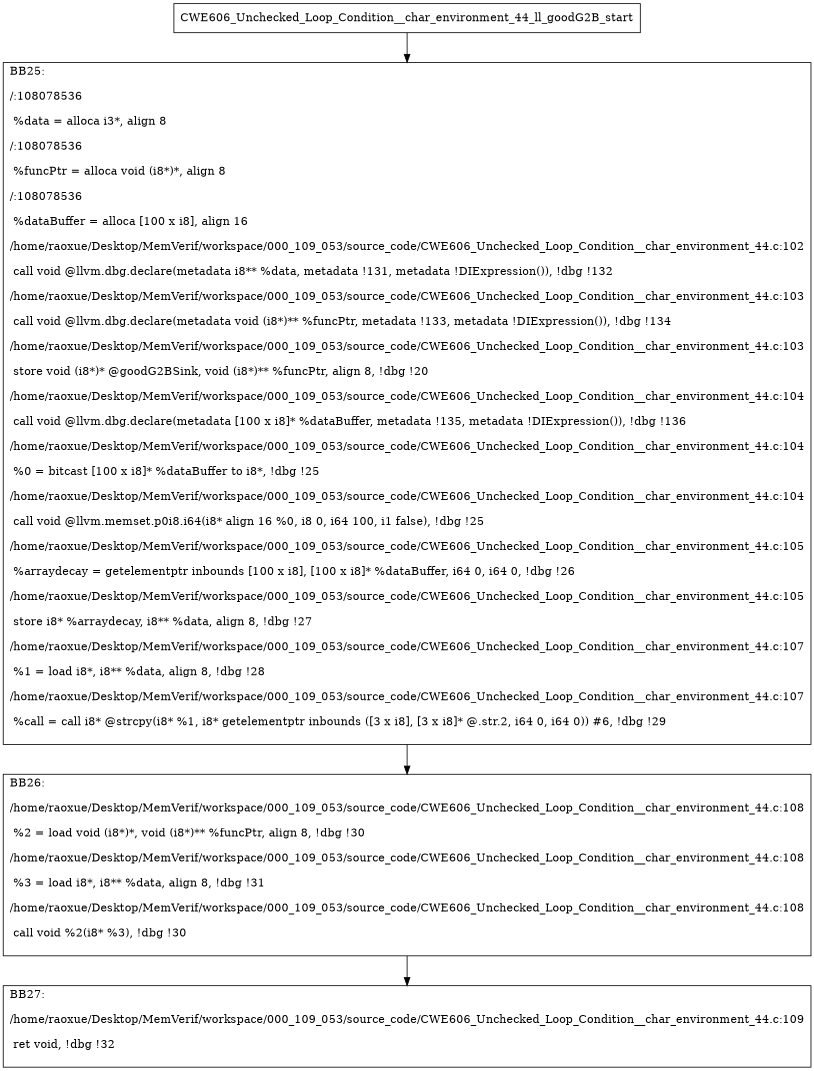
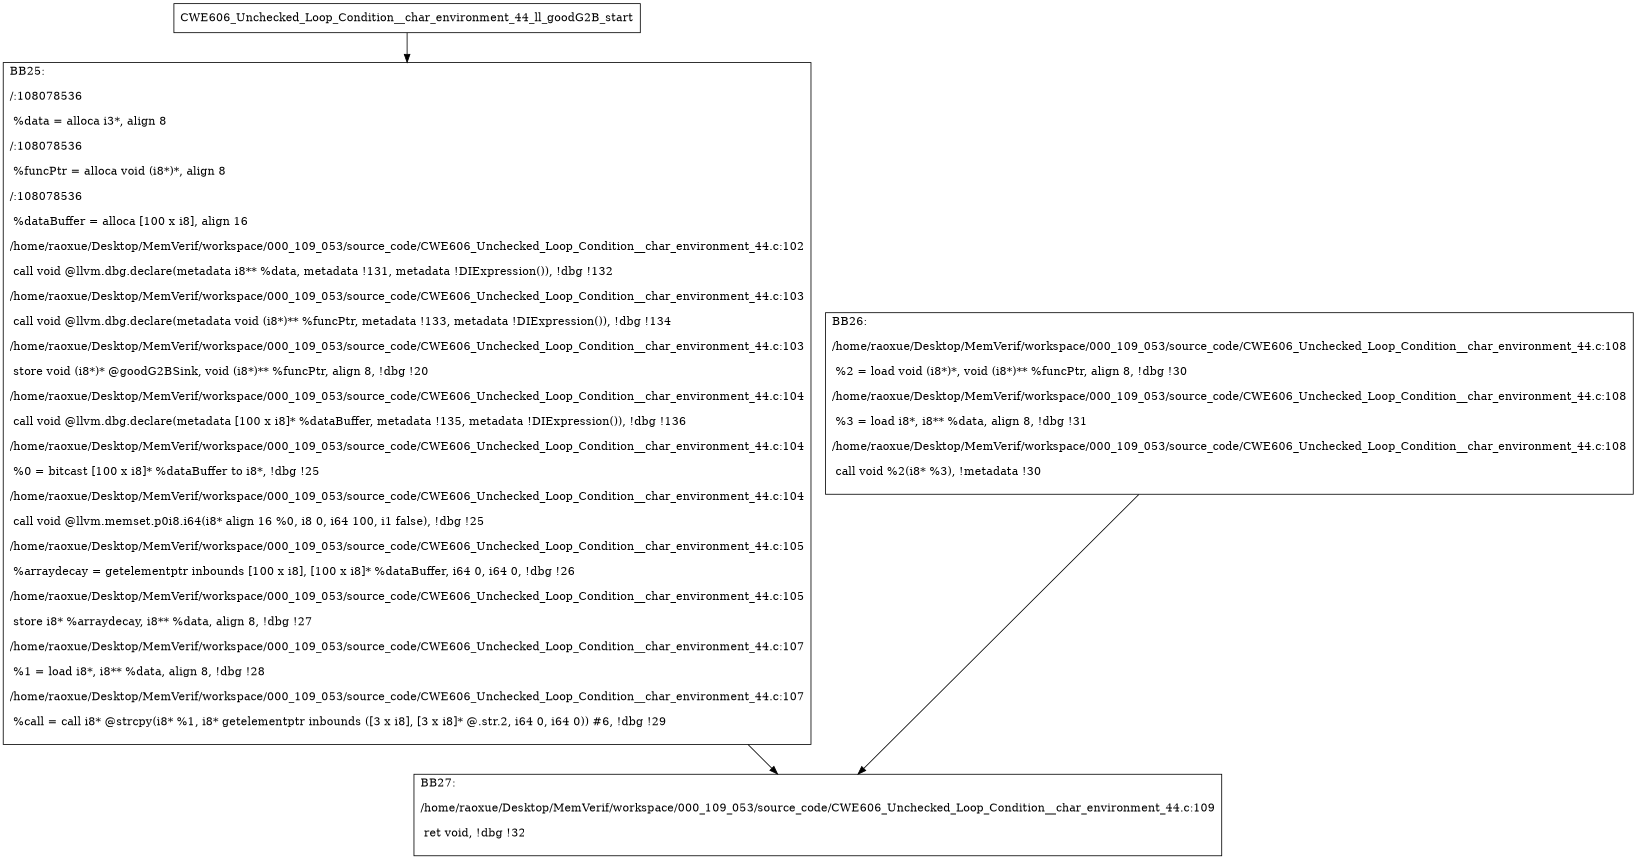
  digraph {
    node [shape=record]
    n1 [label="{CWE606_Unchecked_Loop_Condition__char_environment_44_ll_goodG2B_start}"]
    n2 [label="{BB25:\l\l/:108078536\l\n  %data = alloca i3*, align 8\l\n/:108078536\l\n  %funcPtr = alloca void (i8*)*, align 8\l\n/:108078536\l\n  %dataBuffer = alloca [100 x i8], align 16\l\n/home/raoxue/Desktop/MemVerif/workspace/000_109_053/source_code/CWE606_Unchecked_Loop_Condition__char_environment_44.c:102\l\n  call void @llvm.dbg.declare(metadata i8** %data, metadata !131, metadata !DIExpression()), !dbg !132\l\n/home/raoxue/Desktop/MemVerif/workspace/000_109_053/source_code/CWE606_Unchecked_Loop_Condition__char_environment_44.c:103\l\n  call void @llvm.dbg.declare(metadata void (i8*)** %funcPtr, metadata !133, metadata !DIExpression()), !dbg !134\l\n/home/raoxue/Desktop/MemVerif/workspace/000_109_053/source_code/CWE606_Unchecked_Loop_Condition__char_environment_44.c:103\l\n  store void (i8*)* @goodG2BSink, void (i8*)** %funcPtr, align 8, !dbg !20\l\n/home/raoxue/Desktop/MemVerif/workspace/000_109_053/source_code/CWE606_Unchecked_Loop_Condition__char_environment_44.c:104\l\n  call void @llvm.dbg.declare(metadata [100 x i8]* %dataBuffer, metadata !135, metadata !DIExpression()), !dbg !136\l\n/home/raoxue/Desktop/MemVerif/workspace/000_109_053/source_code/CWE606_Unchecked_Loop_Condition__char_environment_44.c:104\l\n  %0 = bitcast [100 x i8]* %dataBuffer to i8*, !dbg !25\l\n/home/raoxue/Desktop/MemVerif/workspace/000_109_053/source_code/CWE606_Unchecked_Loop_Condition__char_environment_44.c:104\l\n  call void @llvm.memset.p0i8.i64(i8* align 16 %0, i8 0, i64 100, i1 false), !dbg !25\l\n/home/raoxue/Desktop/MemVerif/workspace/000_109_053/source_code/CWE606_Unchecked_Loop_Condition__char_environment_44.c:105\l\n  %arraydecay = getelementptr inbounds [100 x i8], [100 x i8]* %dataBuffer, i64 0, i64 0, !dbg !26\l\n/home/raoxue/Desktop/MemVerif/workspace/000_109_053/source_code/CWE606_Unchecked_Loop_Condition__char_environment_44.c:105\l\n  store i8* %arraydecay, i8** %data, align 8, !dbg !27\l\n/home/raoxue/Desktop/MemVerif/workspace/000_109_053/source_code/CWE606_Unchecked_Loop_Condition__char_environment_44.c:107\l\n  %1 = load i8*, i8** %data, align 8, !dbg !28\l\n/home/raoxue/Desktop/MemVerif/workspace/000_109_053/source_code/CWE606_Unchecked_Loop_Condition__char_environment_44.c:107\l\n  %call = call i8* @strcpy(i8* %1, i8* getelementptr inbounds ([3 x i8], [3 x i8]* @.str.2, i64 0, i64 0)) #6, !dbg !29\l\n}"]
-   n3 [label="{BB26:\l\l/home/raoxue/Desktop/MemVerif/workspace/000_109_053/source_code/CWE606_Unchecked_Loop_Condition__char_environment_44.c:108\l\n  %2 = load void (i8*)*, void (i8*)** %funcPtr, align 8, !dbg !30\l\n/home/raoxue/Desktop/MemVerif/workspace/000_109_053/source_code/CWE606_Unchecked_Loop_Condition__char_environment_44.c:108\l\n  %3 = load i8*, i8** %data, align 8, !dbg !31\l\n/home/raoxue/Desktop/MemVerif/workspace/000_109_053/source_code/CWE606_Unchecked_Loop_Condition__char_environment_44.c:108\l\n  call void %2(i8* %3), !dbg !30\l\n}"]
+   n3 [label="{BB26:\l\l/home/raoxue/Desktop/MemVerif/workspace/000_109_053/source_code/CWE606_Unchecked_Loop_Condition__char_environment_44.c:108\l\n  %2 = load void (i8*)*, void (i8*)** %funcPtr, align 8, !dbg !30\l\n/home/raoxue/Desktop/MemVerif/workspace/000_109_053/source_code/CWE606_Unchecked_Loop_Condition__char_environment_44.c:108\l\n  %3 = load i8*, i8** %data, align 8, !dbg !31\l\n/home/raoxue/Desktop/MemVerif/workspace/000_109_053/source_code/CWE606_Unchecked_Loop_Condition__char_environment_44.c:108\l\n  call void %2(i8* %3), !metadata !30\l\n}"]
    n4 [label="{BB27:\l\l/home/raoxue/Desktop/MemVerif/workspace/000_109_053/source_code/CWE606_Unchecked_Loop_Condition__char_environment_44.c:109\l\n  ret void, !dbg !32\l\n}"]
    n1 -> n2
-   n2 -> n3
+   n2 -> n4
    n3 -> n4
  }
